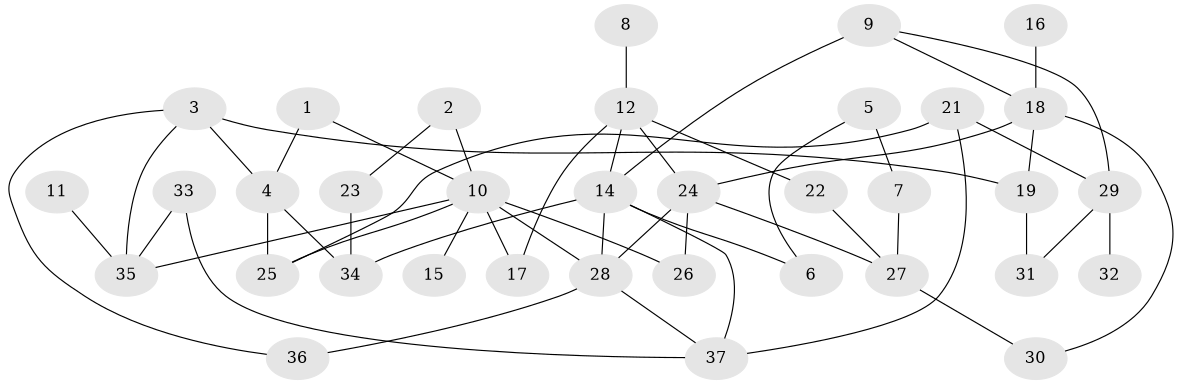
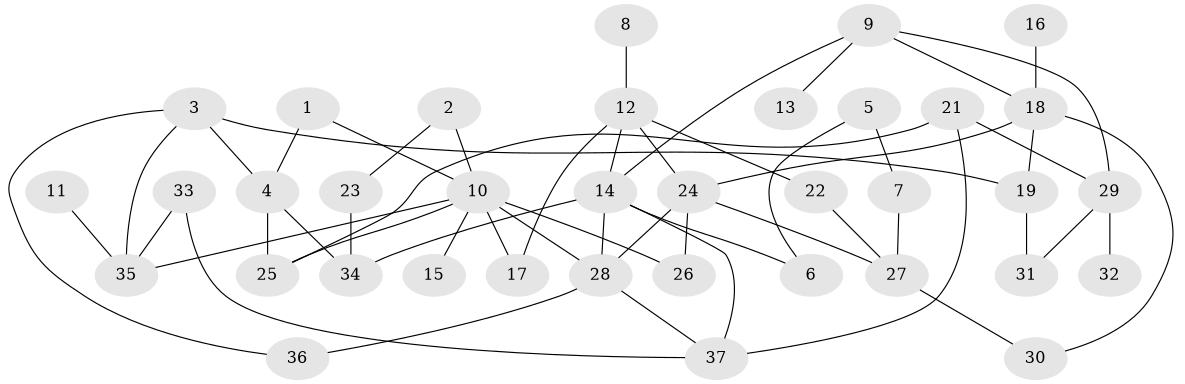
  graph {
    node [color=gray90 style=filled]
    edge [weight=1.0]
    1
    4
    10
    25
    34
    35
    15
    17
    26
    28
    2
    23
    3
    19
    36
    31
    5
    6
    7
    27
    30
    8
    12
    14
    22
    24
    9
+   13
    18
    29
    37
    32
    11
    16
    21
    33
    1 -- 4
    1 -- 10
    4 -- 25
    4 -- 34
    10 -- 25
    10 -- 35
    10 -- 15
    10 -- 17 [weight=2.0]
    10 -- 26
    10 -- 28
    28 -- 36
    28 -- 37
    2 -- 10
    2 -- 23
    23 -- 34
    3 -- 4
    3 -- 35
    3 -- 19
    3 -- 36
    19 -- 31
    5 -- 6
    5 -- 7
    7 -- 27
    27 -- 30
    8 -- 12
    12 -- 17
    12 -- 14
    12 -- 22
    12 -- 24
    14 -- 34
    14 -- 28
    14 -- 6
    14 -- 37
    22 -- 27
    24 -- 26
    24 -- 28
    24 -- 27
    9 -- 14
+   9 -- 13
    9 -- 18
    9 -- 29
    18 -- 19
    18 -- 30
    18 -- 24
    29 -- 31
    29 -- 32
    11 -- 35
    16 -- 18
    21 -- 25
    21 -- 29
    21 -- 37
    33 -- 35
    33 -- 37
  }
